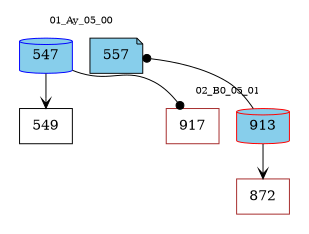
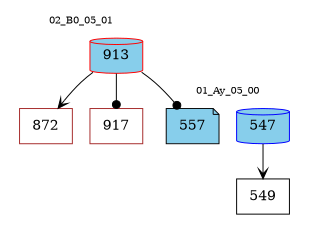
  digraph {
    node [color=black fillcolor=skyblue shape=box style=filled]
    edge [arrowhead=vee color=black]
    n1 [color=blue label=547 shape=cylinder]
    n2 [label=557 shape=note]
    n3 [fillcolor=white label=549]
    n4 [color=red label=913 shape=cylinder]
    n5 [color=brown fillcolor=white label=872]
    n6 [color=brown fillcolor=white label=917]
    subgraph cluster_1 {
      color=white
      fontsize=10
      label="01_Ay_05_00"
      n1
      n2
      n3
    }
    subgraph cluster_2 {
      color=white
      fontsize=10
      label="02_B0_05_01"
      n4
      n5
      n6
    }
    n1 -> n3
    n4 -> n2 [arrowhead=dot]
    n4 -> n5
-   n1 -> n6 [arrowhead=dot]
+   n4 -> n6 [arrowhead=dot]
  }
